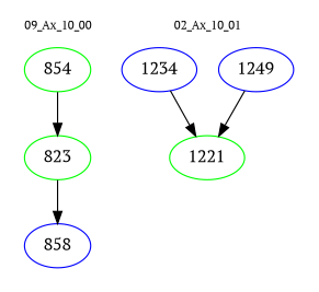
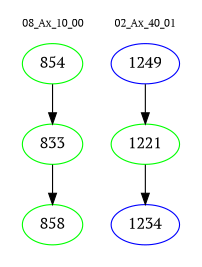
  digraph {
    fontname="PT Serif"
    node [color=green fontname="PT Serif"]
    edge [color=black fontname="PT Serif"]
    n1 [label=854]
-   n2 [label=823]
-   n3 [color=blue label=858]
+   n2 [label=833]
+   n3 [label=858]
    n4 [color=blue label=1249]
    n5 [label=1221]
    n6 [color=blue label=1234]
    subgraph cluster_1 {
      color=white
      fontsize=10
-     label="09_Ax_10_00"
+     label="08_Ax_10_00"
      n1
      n2
      n3
    }
    subgraph cluster_2 {
      color=white
      fontsize=10
-     label="02_Ax_10_01"
+     label="02_Ax_40_01"
      n4
      n5
      n6
    }
    n1 -> n2
    n2 -> n3
    n4 -> n5
-   n6 -> n5
+   n5 -> n6
  }
